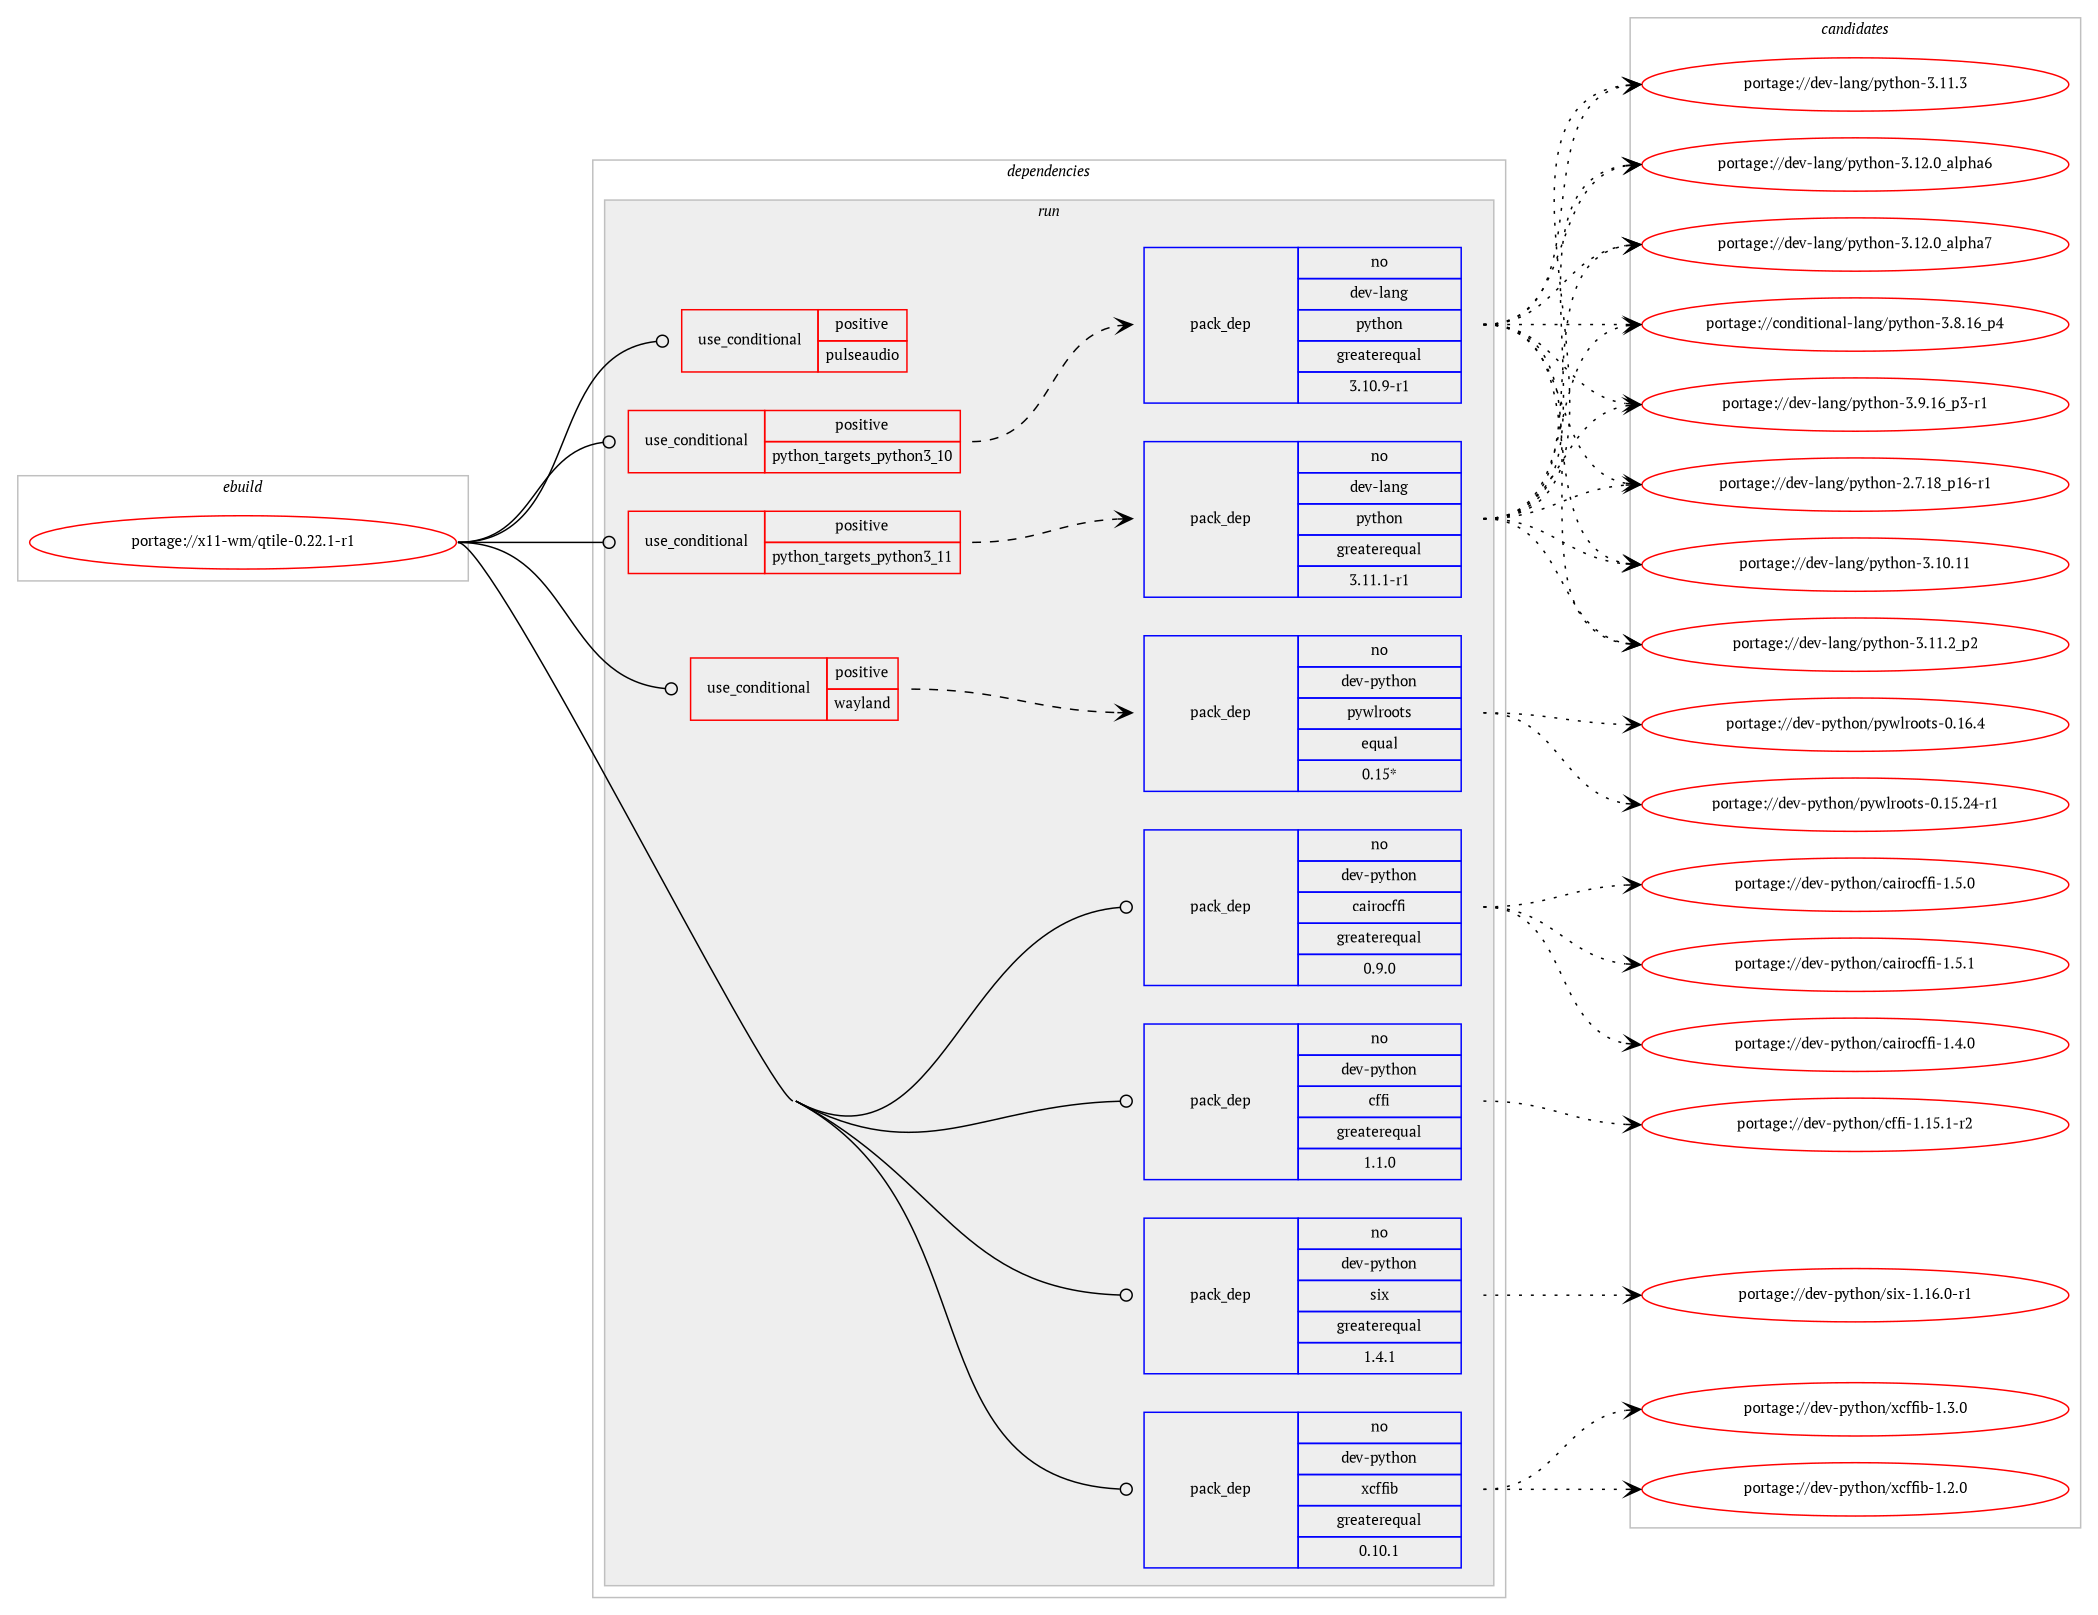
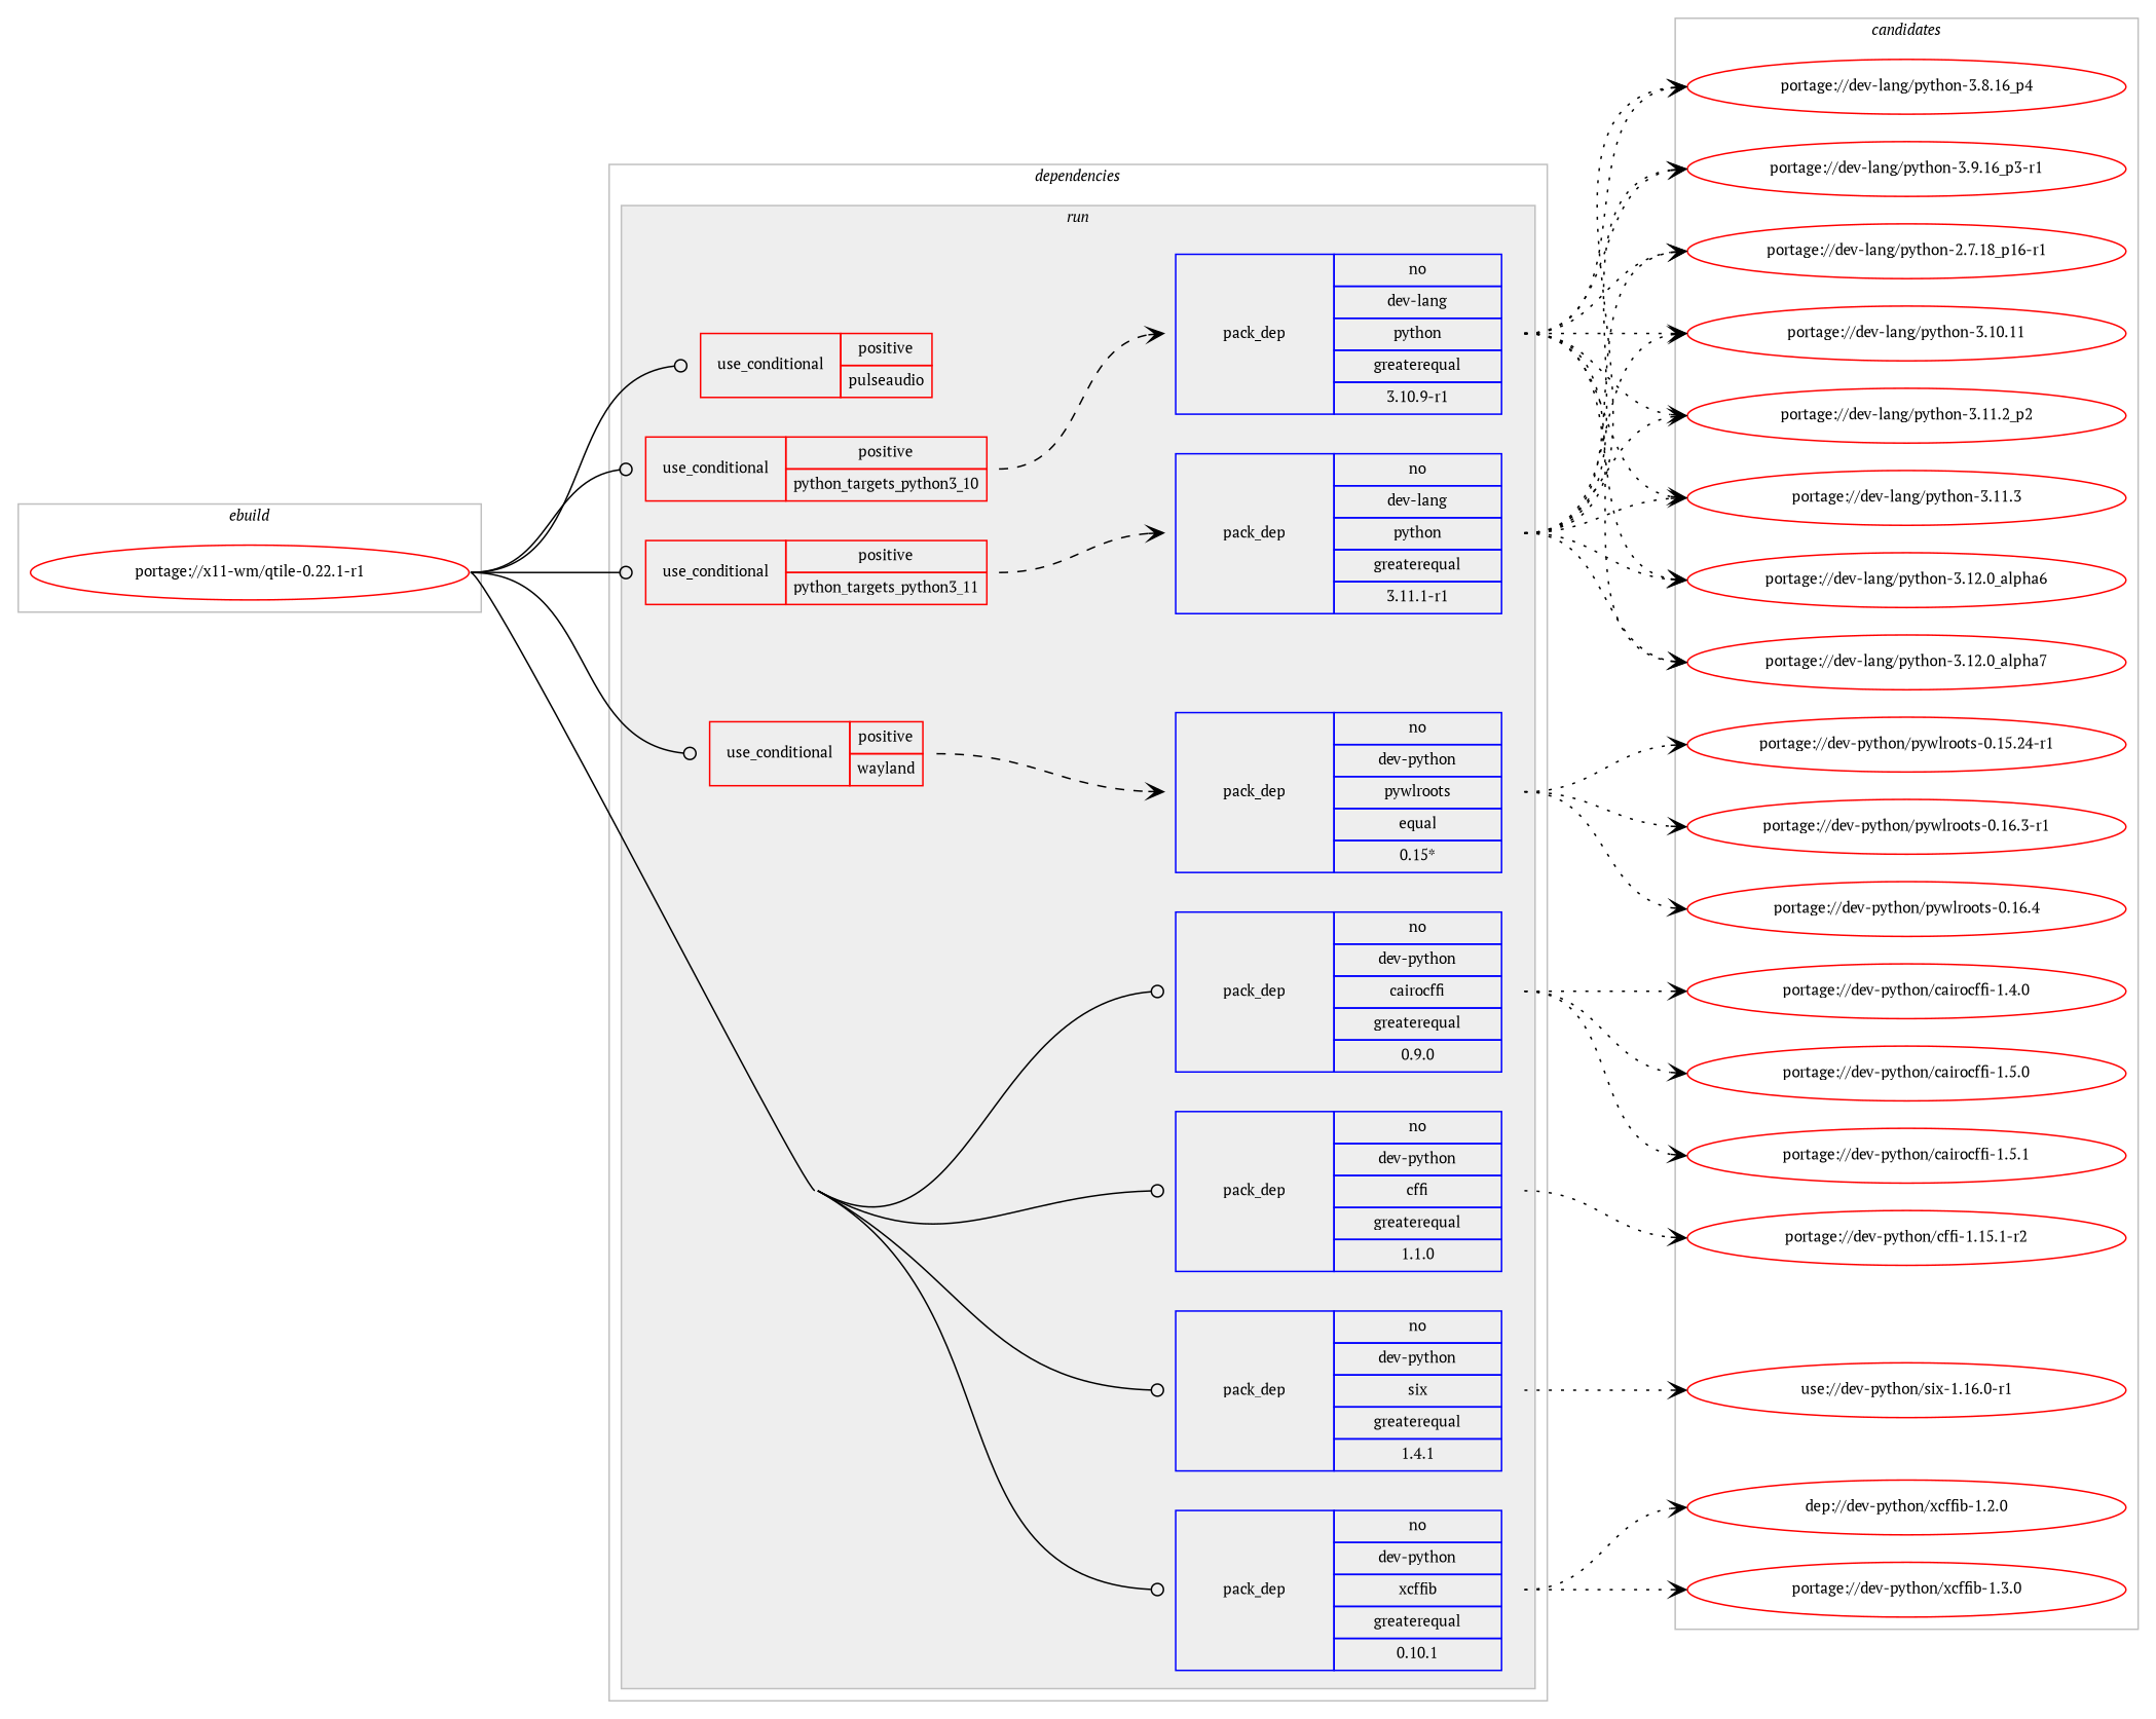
  digraph {
    compound=true
    concentrate=true
    fontname="PT Serif"
    fontsize=10
    newrank=true
    rankdir=LR
    ranksep=1.5
    node [color=red fontname="PT Serif" fontsize=10]
    edge [arrowhead=vee fontname="PT Serif" headport=w style=dotted tailport=e weight=100]
    n1 [label="portage://x11-wm/qtile-0.22.1-r1" width=4]
    n2 [label=<<TABLE BORDER="0" CELLBORDER="1" CELLSPACING="0" CELLPADDING="4"><TR><TD ROWSPAN="3" CELLPADDING="10">use_conditional</TD></TR><TR><TD>positive</TD></TR><TR><TD>pulseaudio</TD></TR></TABLE>> shape=none]
    n3 [color=blue label=<<TABLE BORDER="0" CELLBORDER="1" CELLSPACING="0" CELLPADDING="4" WIDTH="220"><TR><TD ROWSPAN="6" CELLPADDING="30">pack_dep</TD></TR><TR><TD WIDTH="110">no</TD></TR><TR><TD>dev-lang</TD></TR><TR><TD>python</TD></TR><TR><TD>greaterequal</TD></TR><TR><TD>3.10.9-r1</TD></TR></TABLE>> shape=none]
    n4 [label=<<TABLE BORDER="0" CELLBORDER="1" CELLSPACING="0" CELLPADDING="4"><TR><TD ROWSPAN="3" CELLPADDING="10">use_conditional</TD></TR><TR><TD>positive</TD></TR><TR><TD>python_targets_python3_10</TD></TR></TABLE>> shape=none]
    n5 [color=blue label=<<TABLE BORDER="0" CELLBORDER="1" CELLSPACING="0" CELLPADDING="4" WIDTH="220"><TR><TD ROWSPAN="6" CELLPADDING="30">pack_dep</TD></TR><TR><TD WIDTH="110">no</TD></TR><TR><TD>dev-lang</TD></TR><TR><TD>python</TD></TR><TR><TD>greaterequal</TD></TR><TR><TD>3.11.1-r1</TD></TR></TABLE>> shape=none]
    n6 [label=<<TABLE BORDER="0" CELLBORDER="1" CELLSPACING="0" CELLPADDING="4"><TR><TD ROWSPAN="3" CELLPADDING="10">use_conditional</TD></TR><TR><TD>positive</TD></TR><TR><TD>python_targets_python3_11</TD></TR></TABLE>> shape=none]
    n7 [color=blue label=<<TABLE BORDER="0" CELLBORDER="1" CELLSPACING="0" CELLPADDING="4" WIDTH="220"><TR><TD ROWSPAN="6" CELLPADDING="30">pack_dep</TD></TR><TR><TD WIDTH="110">no</TD></TR><TR><TD>dev-python</TD></TR><TR><TD>pywlroots</TD></TR><TR><TD>equal</TD></TR><TR><TD>0.15*</TD></TR></TABLE>> shape=none]
    n8 [label=<<TABLE BORDER="0" CELLBORDER="1" CELLSPACING="0" CELLPADDING="4"><TR><TD ROWSPAN="3" CELLPADDING="10">use_conditional</TD></TR><TR><TD>positive</TD></TR><TR><TD>wayland</TD></TR></TABLE>> shape=none]
    n9 [color=blue label=<<TABLE BORDER="0" CELLBORDER="1" CELLSPACING="0" CELLPADDING="4" WIDTH="220"><TR><TD ROWSPAN="6" CELLPADDING="30">pack_dep</TD></TR><TR><TD WIDTH="110">no</TD></TR><TR><TD>dev-python</TD></TR><TR><TD>cairocffi</TD></TR><TR><TD>greaterequal</TD></TR><TR><TD>0.9.0</TD></TR></TABLE>> shape=none]
    n10 [color=blue label=<<TABLE BORDER="0" CELLBORDER="1" CELLSPACING="0" CELLPADDING="4" WIDTH="220"><TR><TD ROWSPAN="6" CELLPADDING="30">pack_dep</TD></TR><TR><TD WIDTH="110">no</TD></TR><TR><TD>dev-python</TD></TR><TR><TD>cffi</TD></TR><TR><TD>greaterequal</TD></TR><TR><TD>1.1.0</TD></TR></TABLE>> shape=none]
    n11 [color=blue label=<<TABLE BORDER="0" CELLBORDER="1" CELLSPACING="0" CELLPADDING="4" WIDTH="220"><TR><TD ROWSPAN="6" CELLPADDING="30">pack_dep</TD></TR><TR><TD WIDTH="110">no</TD></TR><TR><TD>dev-python</TD></TR><TR><TD>six</TD></TR><TR><TD>greaterequal</TD></TR><TR><TD>1.4.1</TD></TR></TABLE>> shape=none]
    n12 [color=blue label=<<TABLE BORDER="0" CELLBORDER="1" CELLSPACING="0" CELLPADDING="4" WIDTH="220"><TR><TD ROWSPAN="6" CELLPADDING="30">pack_dep</TD></TR><TR><TD WIDTH="110">no</TD></TR><TR><TD>dev-python</TD></TR><TR><TD>xcffib</TD></TR><TR><TD>greaterequal</TD></TR><TR><TD>0.10.1</TD></TR></TABLE>> shape=none]
    n13 [label="portage://dev-lang/python-2.7.18_p16-r1" width=4]
    n14 [label="portage://dev-lang/python-3.10.11" width=4]
    n15 [label="portage://dev-lang/python-3.11.2_p2" width=4]
    n16 [label="portage://dev-lang/python-3.11.3" width=4]
    n17 [label="portage://dev-lang/python-3.12.0_alpha6" width=4]
    n18 [label="portage://dev-lang/python-3.12.0_alpha7" width=4]
-   n19 [label="portage://conditional-lang/python-3.8.16_p4" width=4]
+   n19 [label="portage://dev-lang/python-3.8.16_p4" width=4]
    n20 [label="portage://dev-lang/python-3.9.16_p3-r1" width=4]
    n21 [label="portage://dev-python/cairocffi-1.4.0" width=4]
    n22 [label="portage://dev-python/cairocffi-1.5.0" width=4]
    n23 [label="portage://dev-python/cairocffi-1.5.1" width=4]
    n24 [label="portage://dev-python/pywlroots-0.15.24-r1" width=4]
+   n25 [label="portage://dev-python/pywlroots-0.16.3-r1" width=4]
    n26 [label="portage://dev-python/pywlroots-0.16.4" width=4]
    n27 [label="portage://dev-python/cffi-1.15.1-r2" width=4]
-   n28 [label="portage://dev-python/six-1.16.0-r1" width=4]
-   n29 [label="portage://dev-python/xcffib-1.2.0" width=4]
+   n28 [label="use://dev-python/six-1.16.0-r1" width=4]
+   n29 [label="dep://dev-python/xcffib-1.2.0" width=4]
    n30 [label="portage://dev-python/xcffib-1.3.0" width=4]
    subgraph cluster_1 {
      color=gray
      label=<<i>ebuild</i>>
      n1
    }
    subgraph cluster_2 {
      color=gray
      label=<<i>dependencies</i>>
      subgraph cluster_3 {
        color=gray
        fillcolor="#eeeeee"
        label=<<i>compile</i>>
        style=filled
      }
      subgraph cluster_4 {
        color=gray
        fillcolor="#eeeeee"
        label=<<i>compile and run</i>>
        style=filled
      }
      subgraph cluster_5 {
        color=gray
        fillcolor="#eeeeee"
        label=<<i>run</i>>
        style=filled
        subgraph sub_6 {
          color=gray
          fillcolor="#eeeeee"
          label=<<i>run</i>>
          style=filled
          n2
        }
        subgraph sub_7 {
          color=gray
          fillcolor="#eeeeee"
          label=<<i>run</i>>
          style=filled
          n4
          subgraph sub_8 {
            color=gray
            fillcolor="#eeeeee"
            label=<<i>run</i>>
            style=filled
            n3
          }
        }
        subgraph sub_9 {
          color=gray
          fillcolor="#eeeeee"
          label=<<i>run</i>>
          style=filled
          n6
          subgraph sub_10 {
            color=gray
            fillcolor="#eeeeee"
            label=<<i>run</i>>
            style=filled
            n5
          }
        }
        subgraph sub_11 {
          color=gray
          fillcolor="#eeeeee"
          label=<<i>run</i>>
          style=filled
          n8
          subgraph sub_12 {
            color=gray
            fillcolor="#eeeeee"
            label=<<i>run</i>>
            style=filled
            n7
          }
        }
        subgraph sub_13 {
          color=gray
          fillcolor="#eeeeee"
          label=<<i>run</i>>
          style=filled
          n9
        }
        subgraph sub_14 {
          color=gray
          fillcolor="#eeeeee"
          label=<<i>run</i>>
          style=filled
          n10
        }
        subgraph sub_15 {
          color=gray
          fillcolor="#eeeeee"
          label=<<i>run</i>>
          style=filled
          n11
        }
        subgraph sub_16 {
          color=gray
          fillcolor="#eeeeee"
          label=<<i>run</i>>
          style=filled
          n12
        }
      }
    }
    subgraph cluster_17 {
      color=gray
      label=<<i>candidates</i>>
      rank=same
      subgraph sub_18 {
        color=black
        label=<<i>candidates</i>>
        nodesep=1
        rank=same
        n13
        n14
        n15
        n16
        n17
        n18
        n19
        n20
      }
      subgraph sub_19 {
        color=black
        label=<<i>candidates</i>>
        nodesep=1
        rank=same
        n13
        n14
        n15
        n16
        n17
        n18
        n19
        n20
      }
      subgraph sub_20 {
        color=black
        label=<<i>candidates</i>>
        nodesep=1
        rank=same
        n21
        n22
        n23
      }
      subgraph sub_21 {
        color=black
        label=<<i>candidates</i>>
        nodesep=1
        rank=same
        n24
+       n25
        n26
      }
      subgraph sub_22 {
        color=black
        label=<<i>candidates</i>>
        nodesep=1
        rank=same
        n27
      }
      subgraph sub_23 {
        color=black
        label=<<i>candidates</i>>
        nodesep=1
        rank=same
        n28
      }
      subgraph sub_24 {
        color=black
        label=<<i>candidates</i>>
        nodesep=1
        rank=same
        n29
        n30
      }
    }
    n1 -> n2 [arrowhead=odot style=solid weight=20]
    n1 -> n4 [arrowhead=odot style=solid weight=20]
    n1 -> n6 [arrowhead=odot style=solid weight=20]
    n1 -> n8 [arrowhead=odot style=solid weight=20]
    n1 -> n9 [arrowhead=odot style=solid weight=20]
    n1 -> n10 [arrowhead=odot style=solid weight=20]
    n1 -> n11 [arrowhead=odot style=solid weight=20]
    n1 -> n12 [arrowhead=odot style=solid weight=20]
    n3 -> n13
    n3 -> n14
    n3 -> n15
    n3 -> n16
    n3 -> n17
    n3 -> n18
    n3 -> n19
    n3 -> n20
    n4 -> n3 [style=dashed weight=20]
    n5 -> n13
    n5 -> n14
    n5 -> n15
    n5 -> n16
    n5 -> n17
    n5 -> n18
    n5 -> n19
    n5 -> n20
    n6 -> n5 [style=dashed weight=20]
    n7 -> n24
+   n7 -> n25
    n7 -> n26
    n8 -> n7 [style=dashed weight=20]
    n9 -> n21
    n9 -> n22
    n9 -> n23
    n10 -> n27
    n11 -> n28
    n12 -> n29
    n12 -> n30
  }
